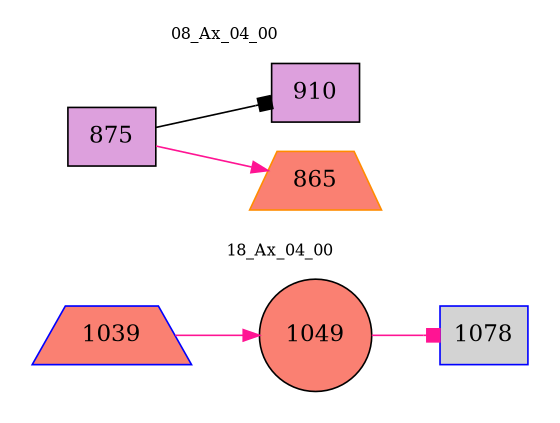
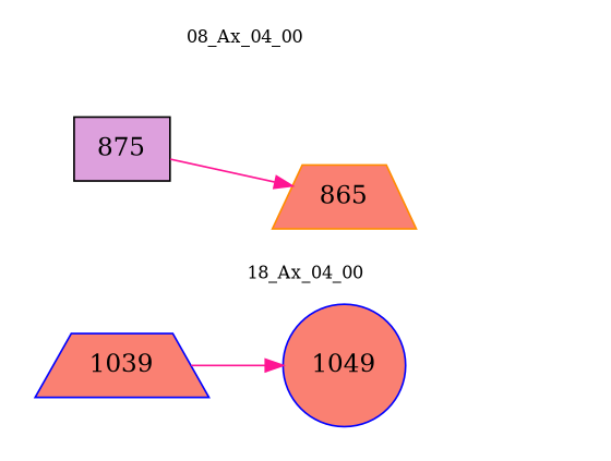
  digraph {
    rankdir=LR
    node [color=black fillcolor=salmon shape=box style=filled]
    edge [arrowhead=box color=deeppink]
-   n1 [label=1049 shape=circle]
+   n1 [color=blue label=1049 shape=circle]
    n2 [color=blue label=1039 shape=trapezium]
-   n3 [color=blue fillcolor=lightgrey label=1078]
    n4 [fillcolor=plum label=875]
    n5 [color=darkorange label=865 shape=trapezium]
-   n6 [fillcolor=plum label=910]
    subgraph cluster_1 {
      color=white
      fontsize=10
      label="18_Ax_04_00"
      n1
      n2
-     n3
    }
    subgraph cluster_2 {
      color=white
      fontsize=10
      label="08_Ax_04_00"
      n4
      n5
-     n6
    }
-   n1 -> n3
    n2 -> n1 [arrowhead=normal]
    n4 -> n5 [arrowhead=normal]
-   n4 -> n6 [color=black]
  }
